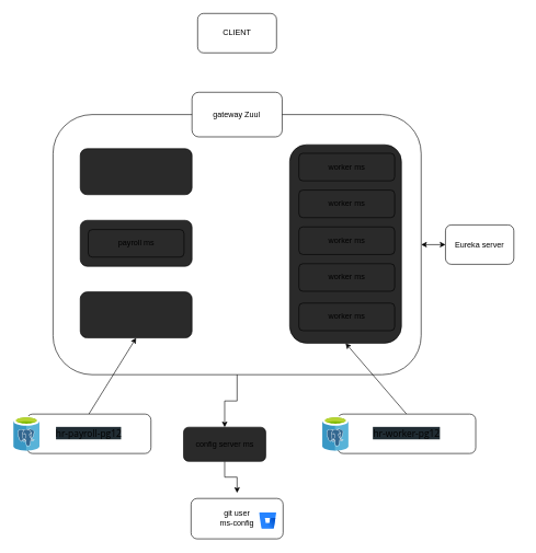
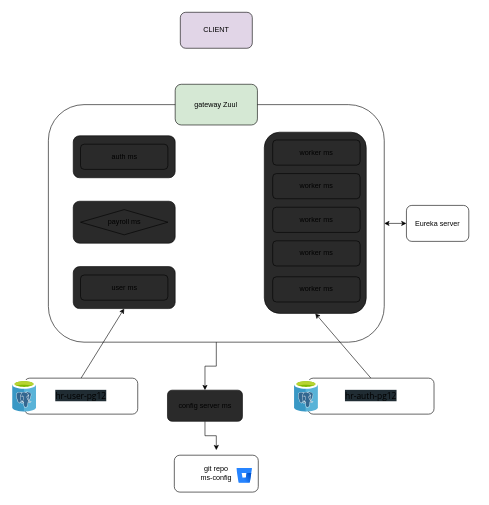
  <mxCell id="0" />
  <mxCell id="1" parent="0" />
- <mxCell id="2" value="CLIENT" style="rounded=1;whiteSpace=wrap;html=1;" parent="1" vertex="1"><mxGeometry x="300" y="20" width="120" height="60" as="geometry" /></mxCell>
+ <mxCell id="2" value="CLIENT" style="rounded=1;whiteSpace=wrap;html=1;fillColor=#e1d5e7;" parent="1" vertex="1"><mxGeometry x="300" y="20" width="120" height="60" as="geometry" /></mxCell>
  <mxCell id="3" value="" style="group;fontColor=default;" parent="1" vertex="1" connectable="0"><mxGeometry x="80" y="140" width="560" height="430" as="geometry" /></mxCell>
  <mxCell id="4" value="" style="rounded=1;whiteSpace=wrap;html=1;fillColor=none;strokeColor=default;fontColor=default;" parent="3" vertex="1"><mxGeometry y="33.947" width="560" height="396.053" as="geometry" /></mxCell>
- <mxCell id="5" value="gateway Zuul" style="rounded=1;whiteSpace=wrap;html=1;" parent="3" vertex="1"><mxGeometry x="211.429" width="137.143" height="67.895" as="geometry" /></mxCell>
+ <mxCell id="5" value="gateway Zuul" style="rounded=1;whiteSpace=wrap;html=1;fillColor=#d5e8d4;" parent="3" vertex="1"><mxGeometry x="211.429" width="137.143" height="67.895" as="geometry" /></mxCell>
  <mxCell id="6" value="" style="group;fontColor=default;" parent="3" vertex="1" connectable="0"><mxGeometry x="360" y="79.89" width="170" height="302.11" as="geometry" /></mxCell>
  <mxCell id="7" value="" style="rounded=1;whiteSpace=wrap;html=1;fillColor=#2a2a2a;strokeColor=default;fontColor=default;" parent="6" vertex="1"><mxGeometry width="170" height="302.11" as="geometry" /></mxCell>
  <mxCell id="8" value="worker ms" style="rounded=1;whiteSpace=wrap;html=1;fillColor=#2a2a2a;strokeColor=default;fontColor=default;" parent="6" vertex="1"><mxGeometry x="14.003" y="13.0" width="145.714" height="42" as="geometry" /></mxCell>
  <mxCell id="9" value="worker ms" style="rounded=1;whiteSpace=wrap;html=1;fillColor=#2a2a2a;strokeColor=default;fontColor=default;" parent="6" vertex="1"><mxGeometry x="14.003" y="69.0" width="145.714" height="42" as="geometry" /></mxCell>
  <mxCell id="10" value="worker ms" style="rounded=1;whiteSpace=wrap;html=1;fillColor=#2a2a2a;strokeColor=default;fontColor=default;" parent="6" vertex="1"><mxGeometry x="14.003" y="125.11" width="145.714" height="42" as="geometry" /></mxCell>
  <mxCell id="11" value="worker ms" style="rounded=1;whiteSpace=wrap;html=1;fillColor=#2a2a2a;strokeColor=default;fontColor=default;" parent="6" vertex="1"><mxGeometry x="14.003" y="181.11" width="145.714" height="42" as="geometry" /></mxCell>
  <mxCell id="12" value="worker ms" style="rounded=1;whiteSpace=wrap;html=1;fillColor=#2a2a2a;strokeColor=default;fontColor=default;" parent="6" vertex="1"><mxGeometry x="14.003" y="241.11" width="145.714" height="42" as="geometry" /></mxCell>
  <mxCell id="13" value="" style="group;fontColor=default;" parent="3" vertex="1" connectable="0"><mxGeometry x="41.43" y="85.89" width="170" height="288.11" as="geometry" /></mxCell>
  <mxCell id="14" value="" style="group;fontColor=default;" parent="13" vertex="1" connectable="0"><mxGeometry width="170" height="70" as="geometry" /></mxCell>
  <mxCell id="15" value="" style="rounded=1;whiteSpace=wrap;html=1;fillColor=#2a2a2a;" parent="14" vertex="1"><mxGeometry width="170" height="70" as="geometry" /></mxCell>
+ <mxCell id="16" value="auth ms" style="rounded=1;whiteSpace=wrap;html=1;fillColor=#2a2a2a;" parent="14" vertex="1"><mxGeometry x="12.143" y="14" width="145.714" height="42" as="geometry" /></mxCell>
  <mxCell id="17" value="" style="group;fontColor=default;" parent="13" vertex="1" connectable="0"><mxGeometry y="109.11" width="170" height="70" as="geometry" /></mxCell>
  <mxCell id="18" value="" style="rounded=1;whiteSpace=wrap;html=1;fillColor=#2a2a2a;" parent="17" vertex="1"><mxGeometry width="170" height="70" as="geometry" /></mxCell>
- <mxCell id="19" value="payroll ms" style="rounded=1;whiteSpace=wrap;html=1;fillColor=#2a2a2a;" parent="17" vertex="1"><mxGeometry x="12.143" y="14" width="145.714" height="42" as="geometry" /></mxCell>
+ <mxCell id="19" value="payroll ms" style="rhombus;whiteSpace=wrap;html=1;fillColor=#2a2a2a;" parent="17" vertex="1"><mxGeometry x="12.143" y="14" width="145.714" height="42" as="geometry" /></mxCell>
  <mxCell id="20" value="" style="group;fontColor=default;" parent="13" vertex="1" connectable="0"><mxGeometry y="218.11" width="170" height="70" as="geometry" /></mxCell>
  <mxCell id="21" value="" style="rounded=1;whiteSpace=wrap;html=1;fillColor=#2a2a2a;" parent="20" vertex="1"><mxGeometry width="170" height="70" as="geometry" /></mxCell>
+ <mxCell id="22" value="user ms" style="rounded=1;whiteSpace=wrap;html=1;fillColor=#2a2a2a;" parent="20" vertex="1"><mxGeometry x="12.143" y="14" width="145.714" height="42" as="geometry" /></mxCell>
  <mxCell id="23" value="Eureka server" style="rounded=1;whiteSpace=wrap;html=1;fillColor=default;strokeColor=default;fontColor=default;" parent="1" vertex="1"><mxGeometry x="677" y="341.97" width="104" height="60" as="geometry" /></mxCell>
  <mxCell id="24" value="" style="endArrow=classic;startArrow=classic;html=1;entryX=0;entryY=0.5;entryDx=0;entryDy=0;exitX=1;exitY=0.5;exitDx=0;exitDy=0;" parent="1" source="4" target="23" edge="1"><mxGeometry width="50" height="50" relative="1" as="geometry"><mxPoint x="630" y="400" as="sourcePoint" /><mxPoint x="680" y="350" as="targetPoint" /></mxGeometry></mxCell>
  <mxCell id="25" style="edgeStyle=orthogonalEdgeStyle;rounded=0;orthogonalLoop=1;jettySize=auto;html=1;entryX=0.5;entryY=0;entryDx=0;entryDy=0;strokeColor=default;labelBackgroundColor=default;fontColor=default;" parent="1" source="26" target="33" edge="1"><mxGeometry relative="1" as="geometry"><mxPoint x="360" y="760" as="targetPoint" /></mxGeometry></mxCell>
  <mxCell id="26" value="config server ms" style="rounded=1;whiteSpace=wrap;html=1;fillColor=#2a2a2a;" parent="1" vertex="1"><mxGeometry x="278.57" y="650" width="125" height="52" as="geometry" /></mxCell>
  <mxCell id="27" style="edgeStyle=orthogonalEdgeStyle;rounded=0;orthogonalLoop=1;jettySize=auto;html=1;" parent="1" source="4" target="26" edge="1"><mxGeometry relative="1" as="geometry" /></mxCell>
  <mxCell id="28" value="" style="endArrow=classic;html=1;rounded=0;labelBackgroundColor=default;fontColor=default;strokeColor=default;exitX=0.5;exitY=0;exitDx=0;exitDy=0;entryX=0.5;entryY=1;entryDx=0;entryDy=0;" parent="1" source="39" target="21" edge="1"><mxGeometry width="50" height="50" relative="1" as="geometry"><mxPoint x="130" y="610" as="sourcePoint" /><mxPoint x="180" y="560" as="targetPoint" /></mxGeometry></mxCell>
  <mxCell id="29" value="" style="endArrow=classic;html=1;rounded=0;labelBackgroundColor=default;fontColor=default;strokeColor=default;exitX=0.5;exitY=0;exitDx=0;exitDy=0;entryX=0.5;entryY=1;entryDx=0;entryDy=0;" parent="1" source="36" target="7" edge="1"><mxGeometry width="50" height="50" relative="1" as="geometry"><mxPoint x="660" y="650" as="sourcePoint" /><mxPoint x="726.43" y="534" as="targetPoint" /></mxGeometry></mxCell>
  <mxCell id="30" value="" style="group;fontColor=default;" parent="1" vertex="1" connectable="0"><mxGeometry x="290" y="750" width="140" height="70" as="geometry" /></mxCell>
- <mxCell id="31" value="git user&lt;br&gt;ms-config" style="rounded=1;whiteSpace=wrap;html=1;fillColor=default;strokeColor=default;fontColor=default;" parent="30" vertex="1"><mxGeometry y="8.462" width="140" height="61.538" as="geometry" /></mxCell>
+ <mxCell id="31" value="git repo&lt;br&gt;ms-config" style="rounded=1;whiteSpace=wrap;html=1;fillColor=default;strokeColor=default;fontColor=default;" parent="30" vertex="1"><mxGeometry y="8.462" width="140" height="61.538" as="geometry" /></mxCell>
  <mxCell id="32" value="" style="image;image=img/lib/atlassian/Bitbucket_Logo.svg;fontColor=default;strokeColor=default;labelBackgroundColor=default;" parent="30" vertex="1"><mxGeometry x="103.92" y="30.17" width="26.08" height="24.83" as="geometry" /></mxCell>
  <mxCell id="33" value="" style="shape=image;html=1;verticalAlign=top;verticalLabelPosition=bottom;labelBackgroundColor=#ffffff;imageAspect=0;aspect=fixed;image=https://cdn3.iconfinder.com/data/icons/social-media-2169/24/social_media_social_media_logo_git-128.png;fontColor=default;strokeColor=default;" parent="30" vertex="1"><mxGeometry x="61.085" width="17.828" height="17.828" as="geometry" /></mxCell>
  <mxCell id="34" value="" style="shape=image;html=1;verticalAlign=top;verticalLabelPosition=bottom;labelBackgroundColor=#ffffff;imageAspect=0;aspect=fixed;image=https://cdn4.iconfinder.com/data/icons/socialcones/508/Github-128.png;fontColor=default;strokeColor=default;" parent="30" vertex="1"><mxGeometry x="7" y="25.17" width="34.83" height="34.83" as="geometry" /></mxCell>
  <mxCell id="35" value="" style="group;fontColor=default;" parent="1" vertex="1" connectable="0"><mxGeometry x="490" y="630" width="233" height="60" as="geometry" /></mxCell>
- <mxCell id="36" value="&lt;span style=&quot;font-family: &amp;quot;open sans&amp;quot;, &amp;quot;helvetica neue&amp;quot;, sans-serif; font-size: 14px; text-align: left; background-color: rgb(32, 44, 51);&quot;&gt;hr-worker-pg12&lt;/span&gt;" style="rounded=1;whiteSpace=wrap;html=1;fillColor=default;strokeColor=default;fontColor=default;" parent="35" vertex="1"><mxGeometry x="22.559" width="210.441" height="60" as="geometry" /></mxCell>
+ <mxCell id="36" value="&lt;span style=&quot;font-family: &amp;quot;open sans&amp;quot;, &amp;quot;helvetica neue&amp;quot;, sans-serif; font-size: 14px; text-align: left; background-color: rgb(32, 44, 51);&quot;&gt;hr-auth-pg12&lt;/span&gt;" style="rounded=1;whiteSpace=wrap;html=1;fillColor=default;strokeColor=default;fontColor=default;" parent="35" vertex="1"><mxGeometry x="22.559" width="210.441" height="60" as="geometry" /></mxCell>
  <mxCell id="37" value="" style="sketch=0;aspect=fixed;html=1;points=[];align=center;image;fontSize=12;image=img/lib/mscae/Azure_Database_for_PostgreSQL_servers.svg;labelBackgroundColor=default;fontColor=default;strokeColor=default;fillColor=default;" parent="35" vertex="1"><mxGeometry y="3.68" width="40" height="52.64" as="geometry" /></mxCell>
  <mxCell id="38" value="" style="group;fontColor=default;" parent="1" vertex="1" connectable="0"><mxGeometry x="40" y="630" width="210" height="60" as="geometry" /></mxCell>
- <mxCell id="39" value="&lt;span style=&quot;font-family: &amp;quot;open sans&amp;quot;, &amp;quot;helvetica neue&amp;quot;, sans-serif; font-size: 14px; text-align: left; background-color: rgb(32, 44, 51);&quot;&gt;hr-payroll-pg12&lt;/span&gt;" style="rounded=1;whiteSpace=wrap;html=1;fillColor=default;strokeColor=default;fontColor=default;" parent="38" vertex="1"><mxGeometry width="189" height="60" as="geometry" /></mxCell>
+ <mxCell id="39" value="&lt;span style=&quot;font-family: &amp;quot;open sans&amp;quot;, &amp;quot;helvetica neue&amp;quot;, sans-serif; font-size: 14px; text-align: left; background-color: rgb(32, 44, 51);&quot;&gt;hr-user-pg12&lt;/span&gt;" style="rounded=1;whiteSpace=wrap;html=1;fillColor=default;strokeColor=default;fontColor=default;" parent="38" vertex="1"><mxGeometry width="189" height="60" as="geometry" /></mxCell>
  <mxCell id="40" value="" style="sketch=0;aspect=fixed;html=1;points=[];align=center;image;fontSize=12;image=img/lib/mscae/Azure_Database_for_PostgreSQL_servers.svg;labelBackgroundColor=default;fontColor=default;strokeColor=default;fillColor=default;" parent="38" vertex="1"><mxGeometry x="-20" y="3.68" width="40" height="52.64" as="geometry" /></mxCell>
  <mxCell id="41" value="" style="shape=image;html=1;verticalAlign=top;verticalLabelPosition=bottom;labelBackgroundColor=#ffffff;imageAspect=0;aspect=fixed;image=https://cdn2.iconfinder.com/data/icons/metro-uinvert-dock/128/Netflix.png;fontColor=default;strokeColor=default;fillColor=default;" parent="1" vertex="1"><mxGeometry x="665" y="260" width="128" height="128" as="geometry" /></mxCell>
